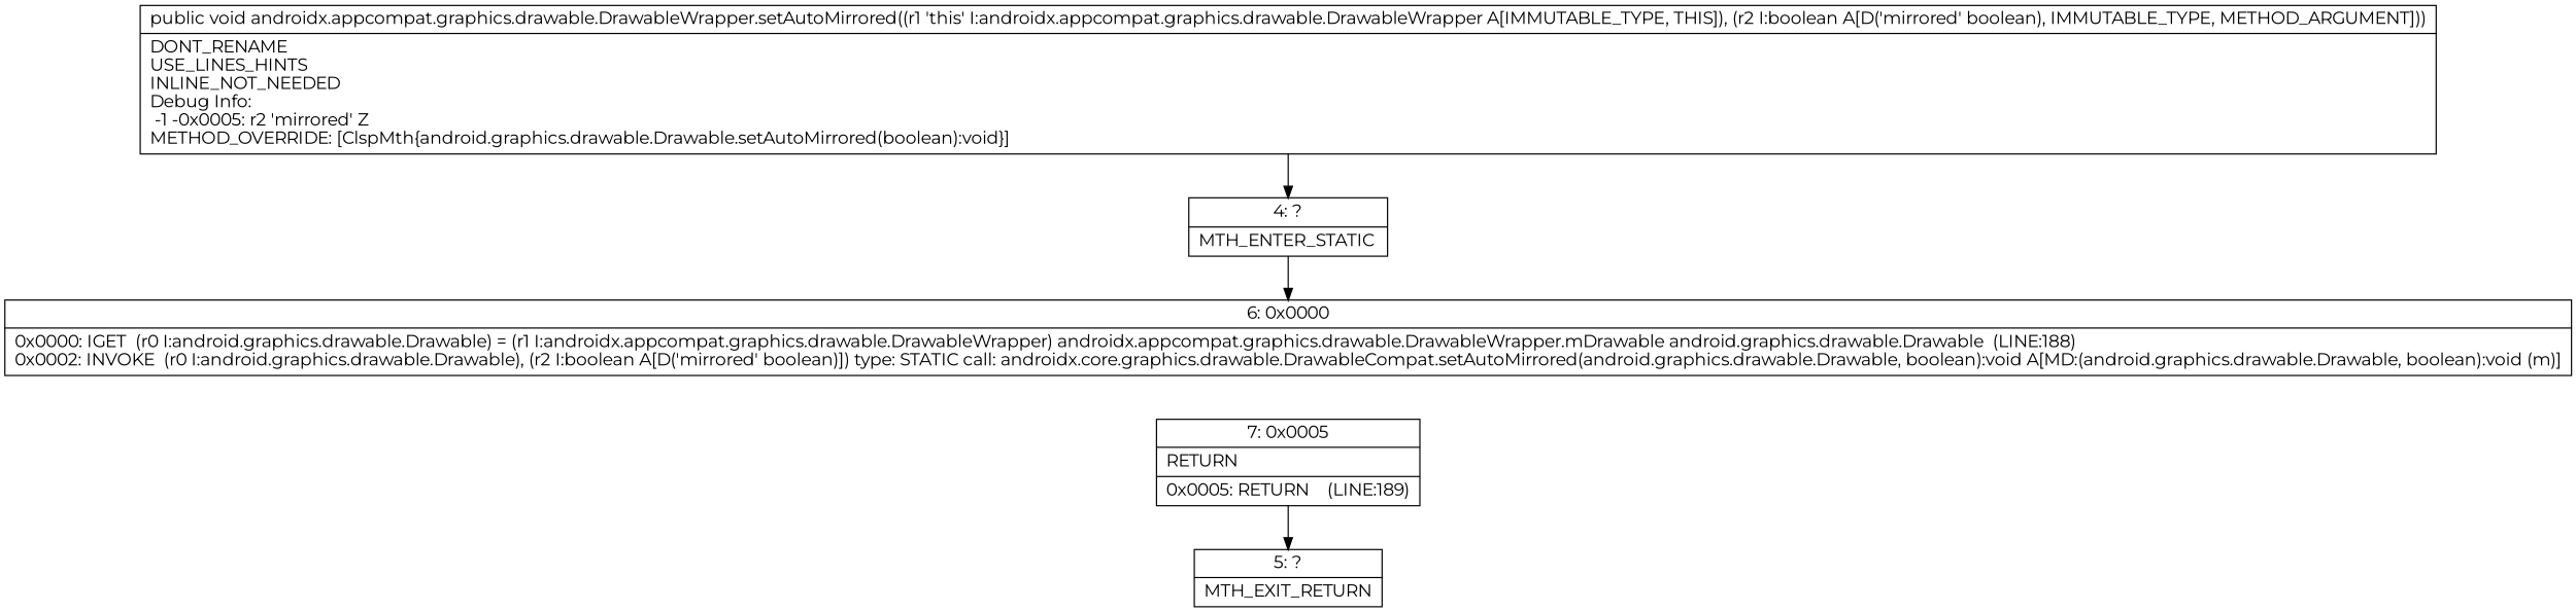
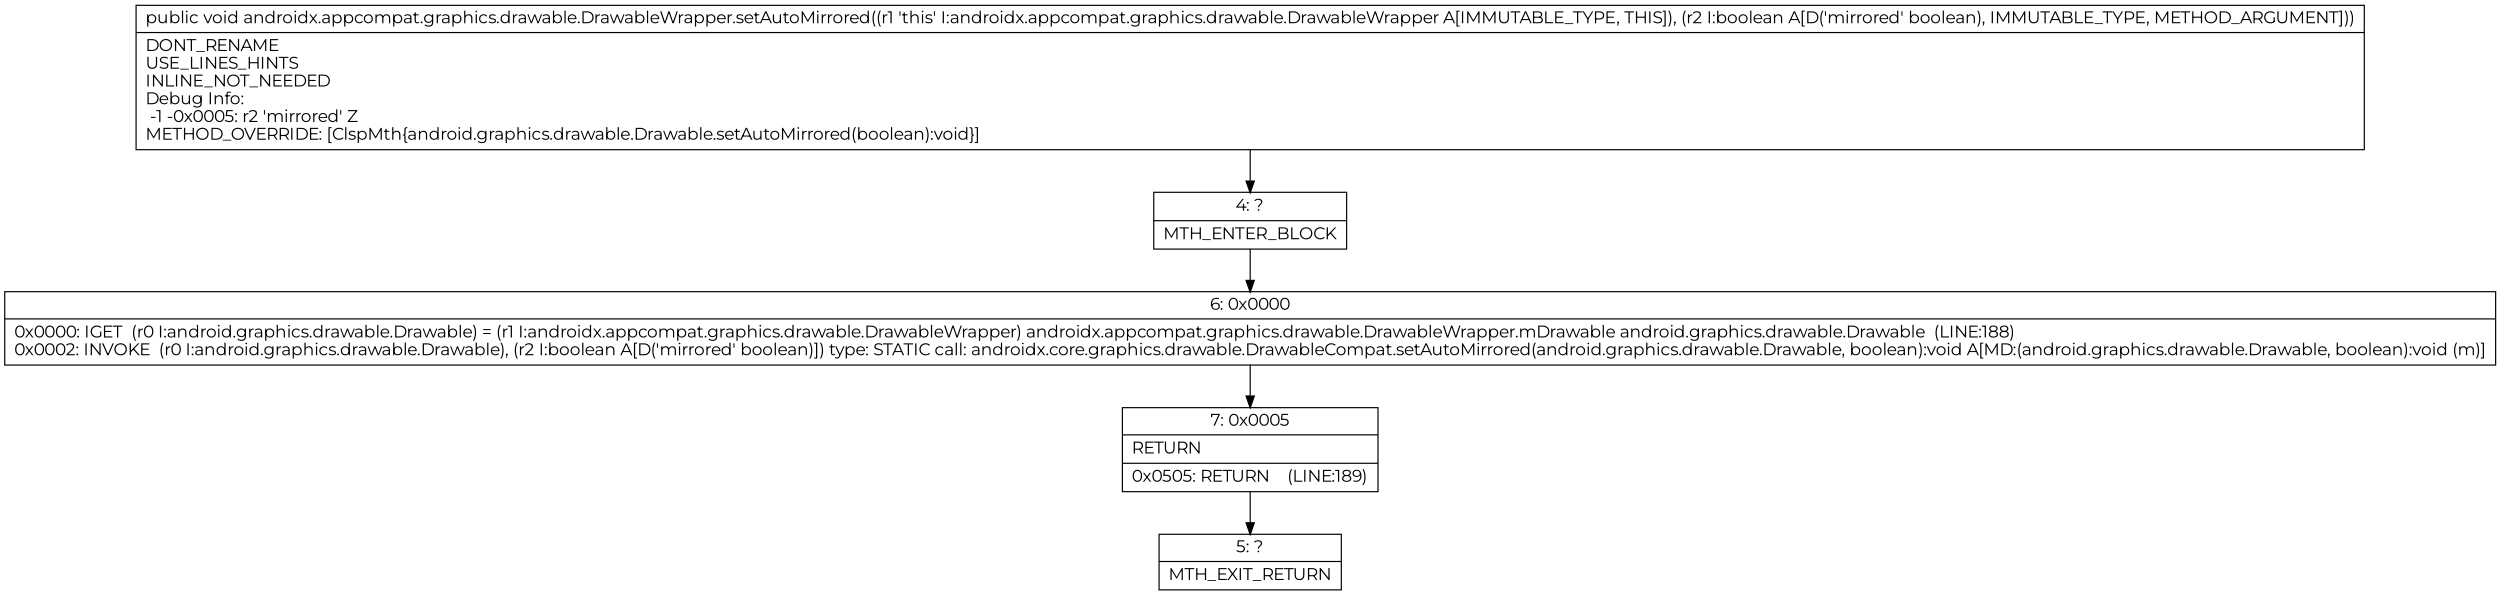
  digraph {
    fontname=Montserrat
    node [fontname=Montserrat shape=record]
    edge [fontname=Montserrat]
-   n1 [label="{4\:\ ?|MTH_ENTER_STATIC\l}"]
+   n1 [label="{4\:\ ?|MTH_ENTER_BLOCK\l}"]
    n2 [label="{6\:\ 0x0000|0x0000: IGET  (r0 I:android.graphics.drawable.Drawable) = (r1 I:androidx.appcompat.graphics.drawable.DrawableWrapper) androidx.appcompat.graphics.drawable.DrawableWrapper.mDrawable android.graphics.drawable.Drawable  (LINE:188)\l0x0002: INVOKE  (r0 I:android.graphics.drawable.Drawable), (r2 I:boolean A[D('mirrored' boolean)]) type: STATIC call: androidx.core.graphics.drawable.DrawableCompat.setAutoMirrored(android.graphics.drawable.Drawable, boolean):void A[MD:(android.graphics.drawable.Drawable, boolean):void (m)]\l}"]
-   n3 [label="{7\:\ 0x0005|RETURN\l|0x0005: RETURN    (LINE:189)\l}"]
+   n3 [label="{7\:\ 0x0005|RETURN\l|0x0505: RETURN    (LINE:189)\l}"]
    n4 [label="{5\:\ ?|MTH_EXIT_RETURN\l}"]
    n5 [label="{public void androidx.appcompat.graphics.drawable.DrawableWrapper.setAutoMirrored((r1 'this' I:androidx.appcompat.graphics.drawable.DrawableWrapper A[IMMUTABLE_TYPE, THIS]), (r2 I:boolean A[D('mirrored' boolean), IMMUTABLE_TYPE, METHOD_ARGUMENT]))  | DONT_RENAME\lUSE_LINES_HINTS\lINLINE_NOT_NEEDED\lDebug Info:\l  \-1 \-0x0005: r2 'mirrored' Z\lMETHOD_OVERRIDE: [ClspMth\{android.graphics.drawable.Drawable.setAutoMirrored(boolean):void\}]\l}"]
    n1 -> n2
+   n2 -> n3
    n3 -> n4
    n5 -> n1
  }
